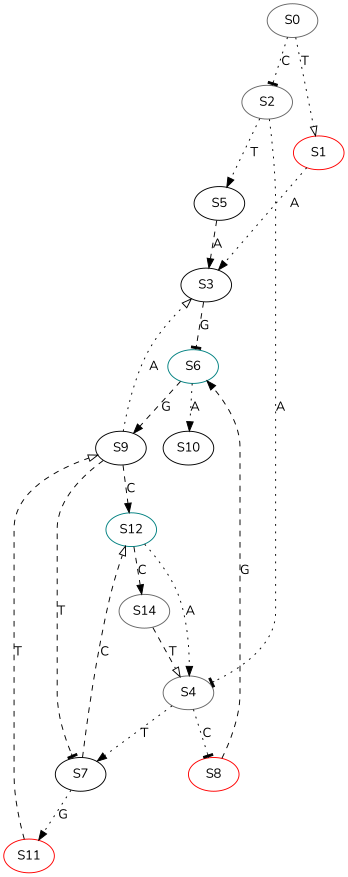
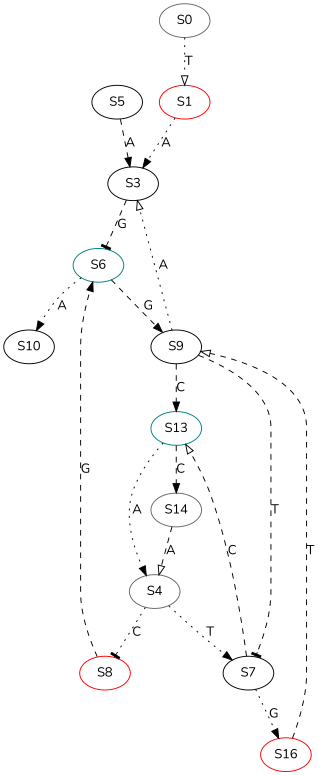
  strict digraph {
    fontname=Nunito
    node [color=black fontname=Nunito]
    edge [arrowhead=normal fontname=Nunito style=dotted]
    S1 [color=red]
    S0 [color=gray40]
-   S2 [color=gray40]
    S3
    S4 [color=gray40]
    S5
    S6 [color=teal]
    S7
    S8 [color=red]
    S9
    S10
-   S11 [color=red]
-   S12 [color=teal]
+   S11 [color=red label=S16]
+   S12 [color=teal label=S13]
    S14 [color=gray40]
    S1 -> S3 [label=A]
    S0 -> S1 [arrowhead=onormal label=T]
-   S0 -> S2 [arrowhead=tee label=C]
-   S2 -> S4 [arrowhead=tee label=A]
-   S2 -> S5 [label=T]
    S3 -> S6 [arrowhead=tee label=G style=dashed]
    S4 -> S7 [label=T]
    S4 -> S8 [arrowhead=tee label=C]
    S5 -> S3 [label=A style=dashed]
    S6 -> S9 [label=G style=dashed]
    S6 -> S10 [label=A]
    S7 -> S11 [label=G]
    S7 -> S12 [arrowhead=onormal label=C style=dashed]
    S8 -> S6 [label=G style=dashed]
    S9 -> S3 [arrowhead=onormal label=A]
    S9 -> S7 [arrowhead=tee label=T style=dashed]
    S9 -> S12 [label=C style=dashed]
    S11 -> S9 [arrowhead=onormal label=T style=dashed]
    S12 -> S4 [label=A]
    S12 -> S14 [label=C style=dashed]
-   S14 -> S4 [arrowhead=onormal label=T style=dashed]
+   S14 -> S4 [arrowhead=onormal label=A style=dashed]
  }
